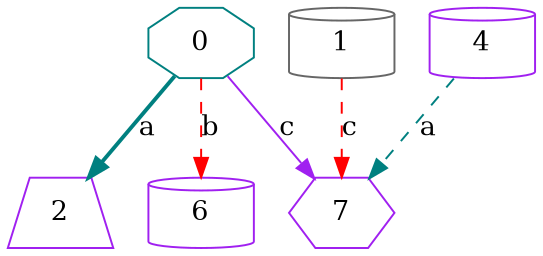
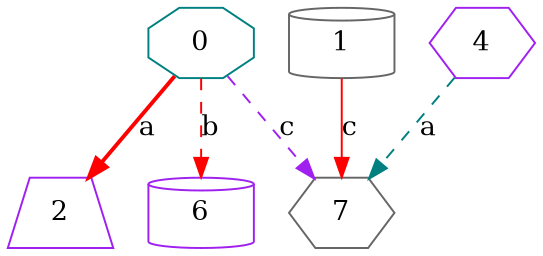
  strict digraph {
    node [color=purple shape=hexagon]
    edge [color=teal style=solid]
    0 [color=teal shape=octagon]
    2 [shape=trapezium]
-   7
+   7 [color=gray40]
    6 [shape=cylinder]
    1 [color=gray40 shape=cylinder]
-   4 [shape=cylinder]
-   0 -> 2 [label=a style=bold]
-   0 -> 7 [color=purple label=c]
+   4
+   0 -> 2 [color=red label=a style=bold]
+   0 -> 7 [color=purple label=c style=dashed]
    0 -> 6 [color=red label=b style=dashed]
-   1 -> 7 [color=red label=c style=dashed]
+   1 -> 7 [color=red label=c]
    4 -> 7 [label=a style=dashed]
  }
